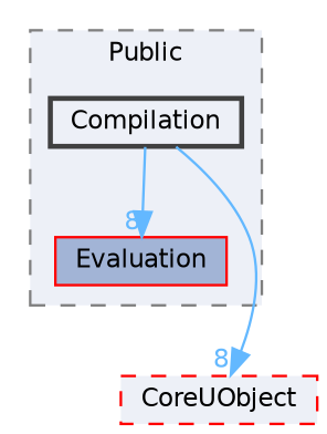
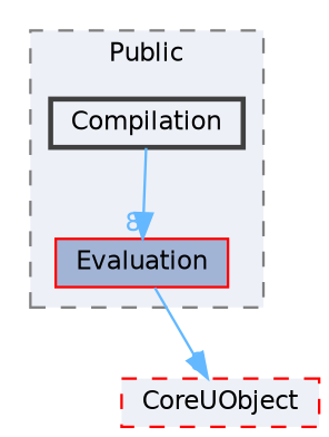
  digraph {
    compound=true
    fontname="DejaVu Sans"
    node [color=red fillcolor="#edf0f7" fontname="DejaVu Sans" fontsize=10 shape=box]
    edge [color=steelblue1 fontcolor=steelblue1 fontname="DejaVu Sans" fontsize=10 headlabel=8 labeldistance=1.5 labelfontname=Helvetica labelfontsize=10]
    n1 [fillcolor="#a2b4d6" height=0.2 label=Evaluation style=filled width=0.4]
    n2 [color=grey25 height=0.2 label=Compilation style="filled,bold" width=0.4]
    n3 [height=0.2 label=CoreUObject style="filled,dashed" width=0.4]
    subgraph cluster_1 {
      bgcolor="#edf0f7"
      fontsize=10
      label=Public
      pencolor=grey50
      style="filled,dashed"
      n1
      n2
    }
    n2 -> n1
-   n2 -> n3
+   n1 -> n3
  }
